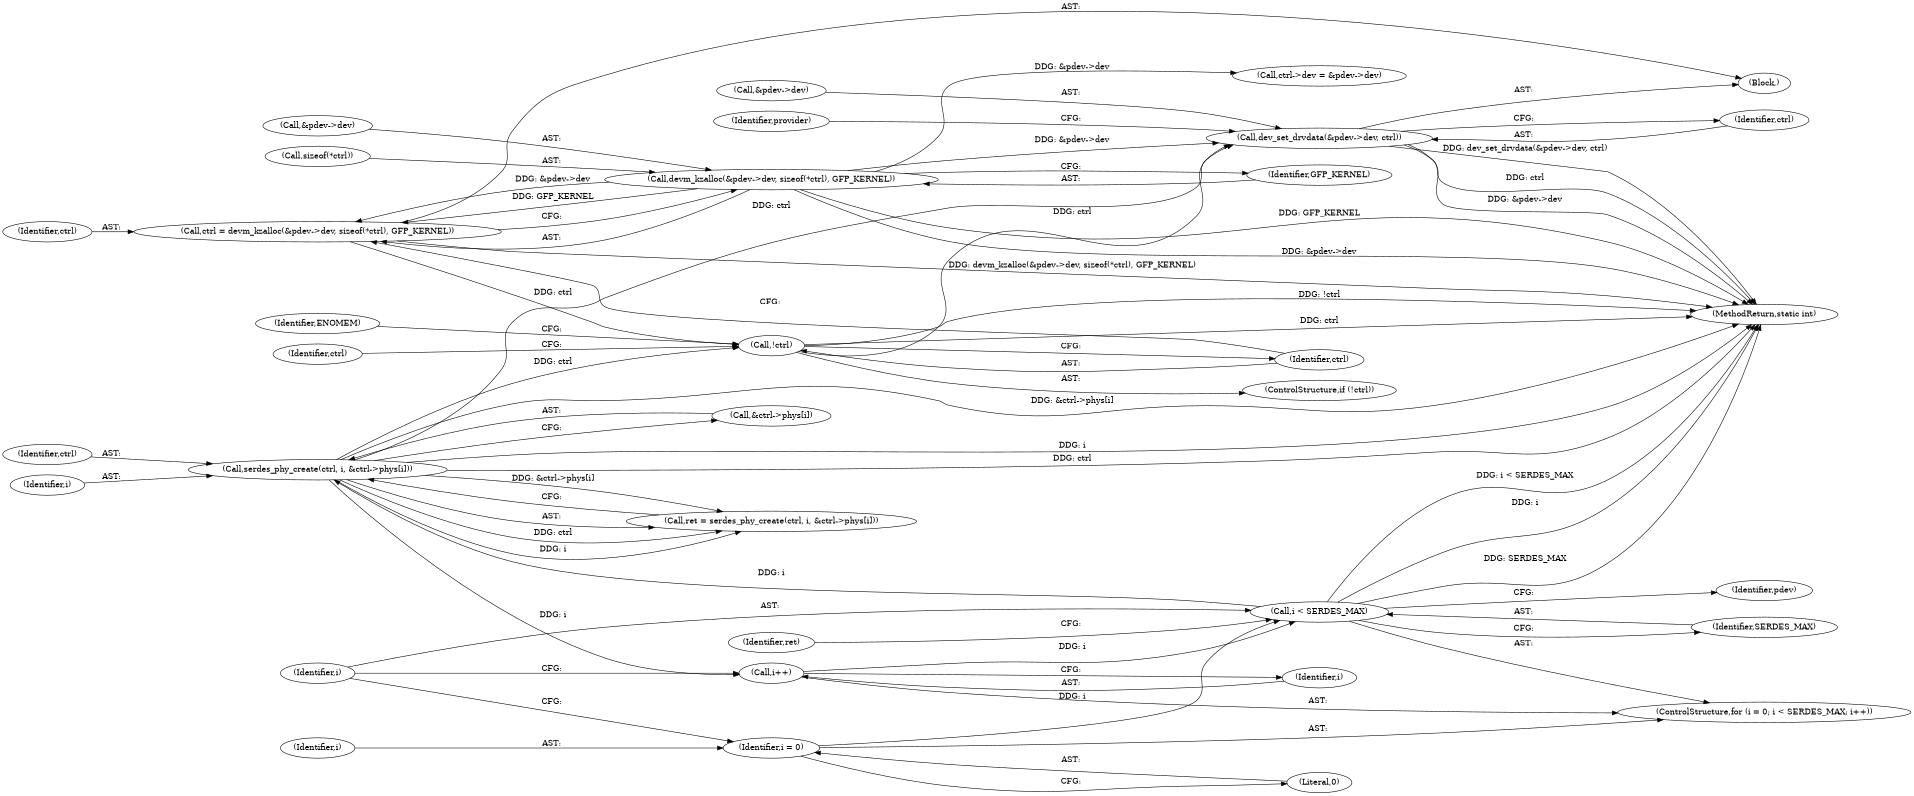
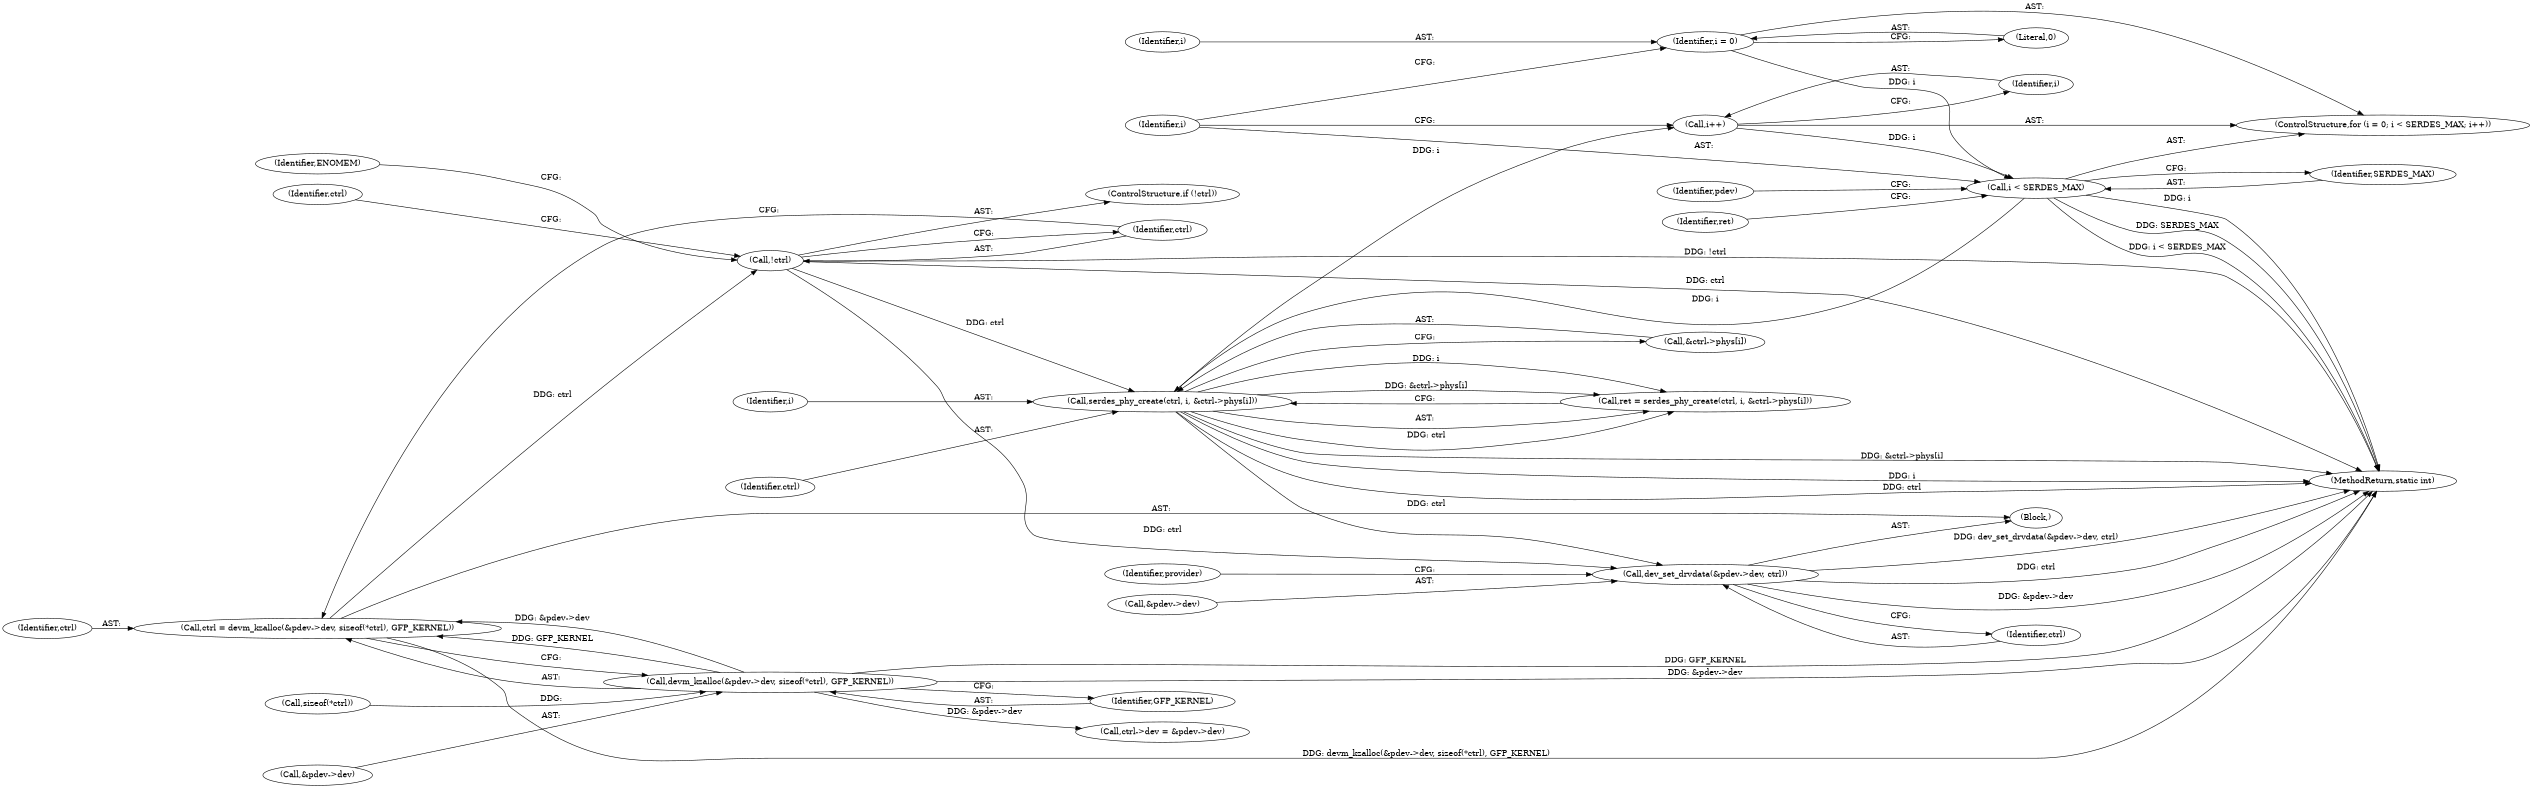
  digraph {
    rankdir=LR
    n1 [label="(Call,dev_set_drvdata(&pdev->dev, ctrl))"]
    n2 [label="(Block,)"]
    n3 [label="(Identifier,ctrl)"]
    n4 [label="(MethodReturn,static int)"]
    n5 [label="(Call,devm_kzalloc(&pdev->dev, sizeof(*ctrl), GFP_KERNEL))"]
    n6 [label="(Call,ctrl = devm_kzalloc(&pdev->dev, sizeof(*ctrl), GFP_KERNEL))"]
    n7 [label="(Identifier,GFP_KERNEL)"]
    n8 [label="(Call,ctrl->dev = &pdev->dev)"]
    n9 [label="(Call,!ctrl)"]
    n10 [label="(Call,serdes_phy_create(ctrl, i, &ctrl->phys[i]))"]
    n11 [label="(Call,i++)"]
    n12 [label="(Call,&ctrl->phys[i])"]
    n13 [label="(Call,ret = serdes_phy_create(ctrl, i, &ctrl->phys[i]))"]
    n14 [label="(Call,i < SERDES_MAX)"]
    n15 [label="(ControlStructure,for (i = 0; i < SERDES_MAX; i++))"]
    n16 [label="(Identifier,i)"]
    n17 [label="(ControlStructure,if (!ctrl))"]
    n18 [label="(Identifier,ctrl)"]
    n19 [label="(Identifier,SERDES_MAX)"]
    n20 [label="(Identifier,i = 0)"]
    n21 [label="(Literal,0)"]
    n22 [label="(Identifier,ret)"]
    n23 [label="(Call,sizeof(*ctrl))"]
    n24 [label="(Identifier,i)"]
    n25 [label="(Identifier,ctrl)"]
    n26 [label="(Identifier,i)"]
    n27 [label="(Call,&pdev->dev)"]
    n28 [label="(Identifier,ctrl)"]
    n29 [label="(Identifier,provider)"]
    n30 [label="(Call,&pdev->dev)"]
    n31 [label="(Identifier,i)"]
    n32 [label="(Identifier,ENOMEM)"]
    n33 [label="(Identifier,pdev)"]
    n34 [label="(Identifier,ctrl)"]
    n1 -> n2 [label="AST: "]
    n1 -> n3 [label="CFG: "]
    n1 -> n4 [label="DDG: dev_set_drvdata(&pdev->dev, ctrl)"]
    n1 -> n4 [label="DDG: ctrl"]
    n1 -> n4 [label="DDG: &pdev->dev"]
    n3 -> n1 [label="AST: "]
-   n5 -> n1 [label="DDG: &pdev->dev"]
    n5 -> n4 [label="DDG: GFP_KERNEL"]
    n5 -> n4 [label="DDG: &pdev->dev"]
    n5 -> n6 [label="AST: "]
    n5 -> n6 [label="DDG: &pdev->dev"]
    n5 -> n6 [label="DDG: GFP_KERNEL"]
    n5 -> n7 [label="CFG: "]
    n5 -> n8 [label="DDG: &pdev->dev"]
    n6 -> n2 [label="AST: "]
    n6 -> n4 [label="DDG: devm_kzalloc(&pdev->dev, sizeof(*ctrl), GFP_KERNEL)"]
    n6 -> n5 [label="CFG: "]
    n6 -> n9 [label="DDG: ctrl"]
    n7 -> n5 [label="AST: "]
    n9 -> n1 [label="DDG: ctrl"]
    n9 -> n4 [label="DDG: !ctrl"]
    n9 -> n4 [label="DDG: ctrl"]
-   n10 -> n9 [label="DDG: ctrl"]
+   n9 -> n10 [label="DDG: ctrl"]
    n9 -> n17 [label="AST: "]
    n9 -> n18 [label="CFG: "]
    n10 -> n1 [label="DDG: ctrl"]
    n10 -> n4 [label="DDG: &ctrl->phys[i]"]
    n10 -> n4 [label="DDG: i"]
    n10 -> n4 [label="DDG: ctrl"]
    n10 -> n11 [label="DDG: i"]
    n10 -> n12 [label="CFG: "]
    n10 -> n13 [label="AST: "]
    n10 -> n13 [label="DDG: ctrl"]
    n10 -> n13 [label="DDG: i"]
    n10 -> n13 [label="DDG: &ctrl->phys[i]"]
    n11 -> n14 [label="DDG: i"]
    n11 -> n15 [label="AST: "]
    n11 -> n16 [label="CFG: "]
    n12 -> n10 [label="AST: "]
    n13 -> n10 [label="CFG: "]
    n14 -> n4 [label="DDG: i"]
    n14 -> n4 [label="DDG: SERDES_MAX"]
    n14 -> n4 [label="DDG: i < SERDES_MAX"]
    n14 -> n10 [label="DDG: i"]
    n14 -> n15 [label="AST: "]
    n14 -> n19 [label="CFG: "]
    n16 -> n11 [label="AST: "]
    n18 -> n6 [label="CFG: "]
    n18 -> n9 [label="AST: "]
    n19 -> n14 [label="AST: "]
    n20 -> n14 [label="DDG: i"]
    n20 -> n15 [label="AST: "]
    n20 -> n21 [label="CFG: "]
    n21 -> n20 [label="AST: "]
    n22 -> n14 [label="CFG: "]
-   n23 -> n5 [label="AST: "]
+   n23 -> n5 [label="DDG: "]
    n24 -> n11 [label="CFG: "]
    n24 -> n14 [label="AST: "]
    n24 -> n20 [label="CFG: "]
    n25 -> n10 [label="AST: "]
    n26 -> n20 [label="AST: "]
    n27 -> n1 [label="AST: "]
    n28 -> n9 [label="CFG: "]
    n29 -> n1 [label="CFG: "]
    n30 -> n5 [label="AST: "]
    n31 -> n10 [label="AST: "]
    n32 -> n9 [label="CFG: "]
-   n14 -> n33 [label="CFG: "]
+   n33 -> n14 [label="CFG: "]
    n34 -> n6 [label="AST: "]
  }
